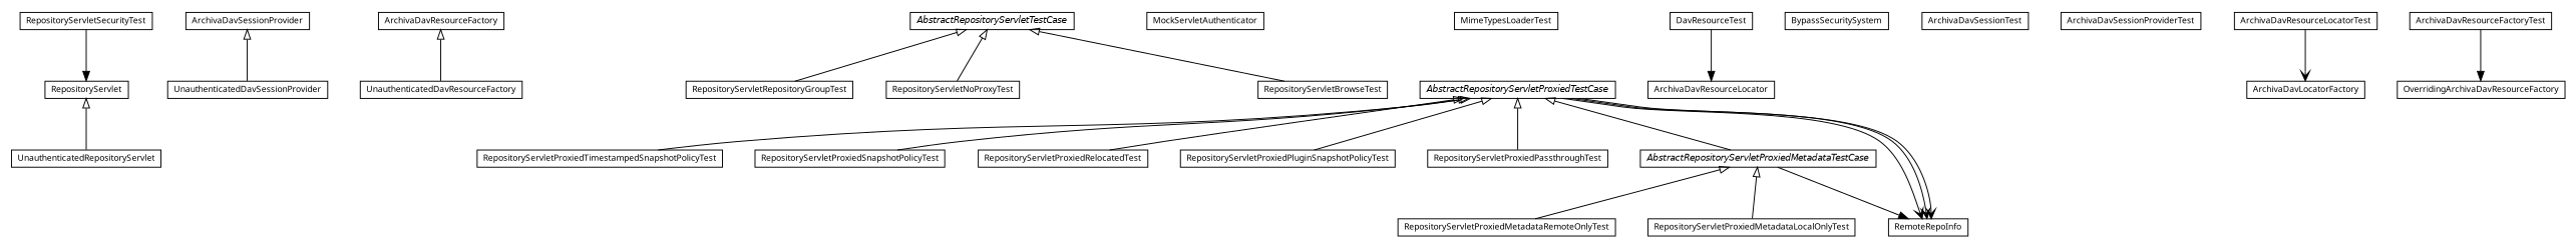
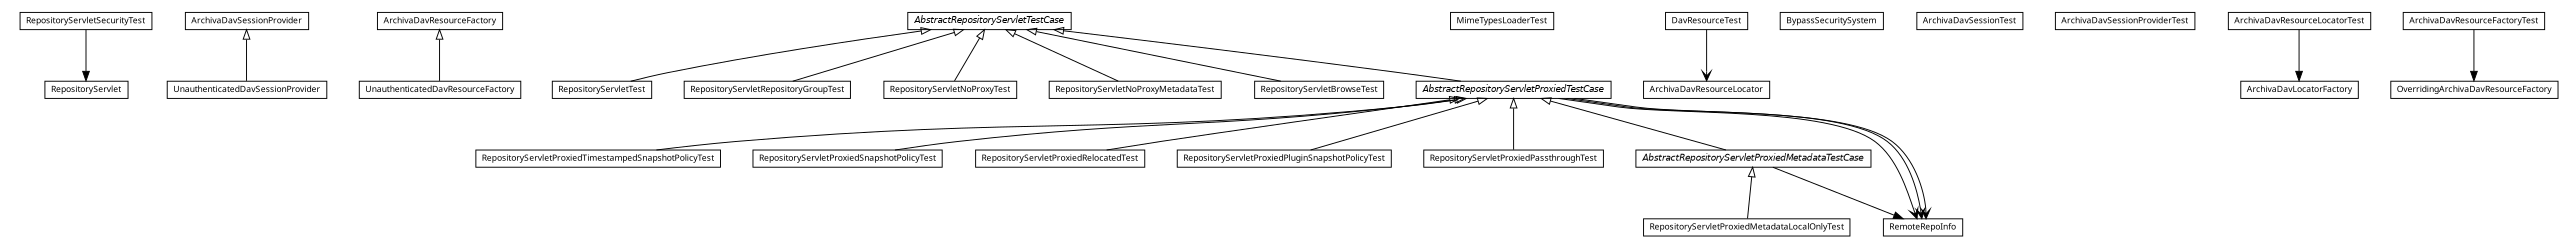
  digraph {
    fontname="Noto Sans"
    node [fontcolor=black fontname="Noto Sans" fontsize=9.0 shape=plaintext]
    edge [fontname="Noto Sans" fontsize=10 headport=p labelfontname=Helvetica labelfontsize=10 tailport=p arrowtail=empty dir=back]
-   n1 [label=<<table border="0" cellborder="1" cellspacing="0" cellpadding="2" port="p" href="./UnauthenticatedRepositoryServlet.html"> 		<tr><td><table border="0" cellspacing="0" cellpadding="1"> 			<tr><td> UnauthenticatedRepositoryServlet </td></tr> 		</table></td></tr> 		</table>>]
    n2 [label=<<table border="0" cellborder="1" cellspacing="0" cellpadding="2" port="p" href="./UnauthenticatedDavSessionProvider.html"> 		<tr><td><table border="0" cellspacing="0" cellpadding="1"> 			<tr><td> UnauthenticatedDavSessionProvider </td></tr> 		</table></td></tr> 		</table>>]
    n3 [label=<<table border="0" cellborder="1" cellspacing="0" cellpadding="2" port="p" href="./UnauthenticatedDavResourceFactory.html"> 		<tr><td><table border="0" cellspacing="0" cellpadding="1"> 			<tr><td> UnauthenticatedDavResourceFactory </td></tr> 		</table></td></tr> 		</table>>]
+   n4 [label=<<table border="0" cellborder="1" cellspacing="0" cellpadding="2" port="p" href="./RepositoryServletTest.html"> 		<tr><td><table border="0" cellspacing="0" cellpadding="1"> 			<tr><td> RepositoryServletTest </td></tr> 		</table></td></tr> 		</table>>]
    n5 [label=<<table border="0" cellborder="1" cellspacing="0" cellpadding="2" port="p" href="./RepositoryServletSecurityTest.html"> 		<tr><td><table border="0" cellspacing="0" cellpadding="1"> 			<tr><td> RepositoryServletSecurityTest </td></tr> 		</table></td></tr> 		</table>>]
    n6 [label=<<table border="0" cellborder="1" cellspacing="0" cellpadding="2" port="p" href="http://java.sun.com/j2se/1.4.2/docs/api/org/apache/maven/archiva/webdav/RepositoryServlet.html"> 		<tr><td><table border="0" cellspacing="0" cellpadding="1"> 			<tr><td> RepositoryServlet </td></tr> 		</table></td></tr> 		</table>>]
    n7 [label=<<table border="0" cellborder="1" cellspacing="0" cellpadding="2" port="p" href="./RepositoryServletRepositoryGroupTest.html"> 		<tr><td><table border="0" cellspacing="0" cellpadding="1"> 			<tr><td> RepositoryServletRepositoryGroupTest </td></tr> 		</table></td></tr> 		</table>>]
    n8 [label=<<table border="0" cellborder="1" cellspacing="0" cellpadding="2" port="p" href="./RepositoryServletProxiedTimestampedSnapshotPolicyTest.html"> 		<tr><td><table border="0" cellspacing="0" cellpadding="1"> 			<tr><td> RepositoryServletProxiedTimestampedSnapshotPolicyTest </td></tr> 		</table></td></tr> 		</table>>]
    n9 [label=<<table border="0" cellborder="1" cellspacing="0" cellpadding="2" port="p" href="./RepositoryServletProxiedSnapshotPolicyTest.html"> 		<tr><td><table border="0" cellspacing="0" cellpadding="1"> 			<tr><td> RepositoryServletProxiedSnapshotPolicyTest </td></tr> 		</table></td></tr> 		</table>>]
    n10 [label=<<table border="0" cellborder="1" cellspacing="0" cellpadding="2" port="p" href="./RepositoryServletProxiedRelocatedTest.html"> 		<tr><td><table border="0" cellspacing="0" cellpadding="1"> 			<tr><td> RepositoryServletProxiedRelocatedTest </td></tr> 		</table></td></tr> 		</table>>]
    n11 [label=<<table border="0" cellborder="1" cellspacing="0" cellpadding="2" port="p" href="./RepositoryServletProxiedPluginSnapshotPolicyTest.html"> 		<tr><td><table border="0" cellspacing="0" cellpadding="1"> 			<tr><td> RepositoryServletProxiedPluginSnapshotPolicyTest </td></tr> 		</table></td></tr> 		</table>>]
    n12 [label=<<table border="0" cellborder="1" cellspacing="0" cellpadding="2" port="p" href="./RepositoryServletProxiedPassthroughTest.html"> 		<tr><td><table border="0" cellspacing="0" cellpadding="1"> 			<tr><td> RepositoryServletProxiedPassthroughTest </td></tr> 		</table></td></tr> 		</table>>]
-   n13 [label=<<table border="0" cellborder="1" cellspacing="0" cellpadding="2" port="p" href="./RepositoryServletProxiedMetadataRemoteOnlyTest.html"> 		<tr><td><table border="0" cellspacing="0" cellpadding="1"> 			<tr><td> RepositoryServletProxiedMetadataRemoteOnlyTest </td></tr> 		</table></td></tr> 		</table>>]
    n14 [label=<<table border="0" cellborder="1" cellspacing="0" cellpadding="2" port="p" href="./RepositoryServletProxiedMetadataLocalOnlyTest.html"> 		<tr><td><table border="0" cellspacing="0" cellpadding="1"> 			<tr><td> RepositoryServletProxiedMetadataLocalOnlyTest </td></tr> 		</table></td></tr> 		</table>>]
    n15 [label=<<table border="0" cellborder="1" cellspacing="0" cellpadding="2" port="p" href="./RepositoryServletNoProxyTest.html"> 		<tr><td><table border="0" cellspacing="0" cellpadding="1"> 			<tr><td> RepositoryServletNoProxyTest </td></tr> 		</table></td></tr> 		</table>>]
+   n16 [label=<<table border="0" cellborder="1" cellspacing="0" cellpadding="2" port="p" href="./RepositoryServletNoProxyMetadataTest.html"> 		<tr><td><table border="0" cellspacing="0" cellpadding="1"> 			<tr><td> RepositoryServletNoProxyMetadataTest </td></tr> 		</table></td></tr> 		</table>>]
    n17 [label=<<table border="0" cellborder="1" cellspacing="0" cellpadding="2" port="p" href="./RepositoryServletBrowseTest.html"> 		<tr><td><table border="0" cellspacing="0" cellpadding="1"> 			<tr><td> RepositoryServletBrowseTest </td></tr> 		</table></td></tr> 		</table>>]
-   n18 [label=<<table border="0" cellborder="1" cellspacing="0" cellpadding="2" port="p" href="./MockServletAuthenticator.html"> 		<tr><td><table border="0" cellspacing="0" cellpadding="1"> 			<tr><td> MockServletAuthenticator </td></tr> 		</table></td></tr> 		</table>>]
    n19 [label=<<table border="0" cellborder="1" cellspacing="0" cellpadding="2" port="p" href="./MimeTypesLoaderTest.html"> 		<tr><td><table border="0" cellspacing="0" cellpadding="1"> 			<tr><td> MimeTypesLoaderTest </td></tr> 		</table></td></tr> 		</table>>]
    n20 [label=<<table border="0" cellborder="1" cellspacing="0" cellpadding="2" port="p" href="./DavResourceTest.html"> 		<tr><td><table border="0" cellspacing="0" cellpadding="1"> 			<tr><td> DavResourceTest </td></tr> 		</table></td></tr> 		</table>>]
    n21 [label=<<table border="0" cellborder="1" cellspacing="0" cellpadding="2" port="p" href="http://java.sun.com/j2se/1.4.2/docs/api/org/apache/maven/archiva/webdav/ArchivaDavResourceLocator.html"> 		<tr><td><table border="0" cellspacing="0" cellpadding="1"> 			<tr><td> ArchivaDavResourceLocator </td></tr> 		</table></td></tr> 		</table>>]
    n22 [label=<<table border="0" cellborder="1" cellspacing="0" cellpadding="2" port="p" href="./BypassSecuritySystem.html"> 		<tr><td><table border="0" cellspacing="0" cellpadding="1"> 			<tr><td> BypassSecuritySystem </td></tr> 		</table></td></tr> 		</table>>]
    n23 [label=<<table border="0" cellborder="1" cellspacing="0" cellpadding="2" port="p" href="./ArchivaDavSessionTest.html"> 		<tr><td><table border="0" cellspacing="0" cellpadding="1"> 			<tr><td> ArchivaDavSessionTest </td></tr> 		</table></td></tr> 		</table>>]
    n24 [label=<<table border="0" cellborder="1" cellspacing="0" cellpadding="2" port="p" href="./ArchivaDavSessionProviderTest.html"> 		<tr><td><table border="0" cellspacing="0" cellpadding="1"> 			<tr><td> ArchivaDavSessionProviderTest </td></tr> 		</table></td></tr> 		</table>>]
    n25 [label=<<table border="0" cellborder="1" cellspacing="0" cellpadding="2" port="p" href="./ArchivaDavResourceLocatorTest.html"> 		<tr><td><table border="0" cellspacing="0" cellpadding="1"> 			<tr><td> ArchivaDavResourceLocatorTest </td></tr> 		</table></td></tr> 		</table>>]
    n26 [label=<<table border="0" cellborder="1" cellspacing="0" cellpadding="2" port="p" href="http://java.sun.com/j2se/1.4.2/docs/api/org/apache/maven/archiva/webdav/ArchivaDavLocatorFactory.html"> 		<tr><td><table border="0" cellspacing="0" cellpadding="1"> 			<tr><td> ArchivaDavLocatorFactory </td></tr> 		</table></td></tr> 		</table>>]
    n27 [label=<<table border="0" cellborder="1" cellspacing="0" cellpadding="2" port="p" href="./ArchivaDavResourceFactoryTest.html"> 		<tr><td><table border="0" cellspacing="0" cellpadding="1"> 			<tr><td> ArchivaDavResourceFactoryTest </td></tr> 		</table></td></tr> 		</table>>]
    n28 [label=<<table border="0" cellborder="1" cellspacing="0" cellpadding="2" port="p" href="http://java.sun.com/j2se/1.4.2/docs/api/org/apache/maven/archiva/webdav/ArchivaDavResourceFactoryTest/OverridingArchivaDavResourceFactory.html"> 		<tr><td><table border="0" cellspacing="0" cellpadding="1"> 			<tr><td> OverridingArchivaDavResourceFactory </td></tr> 		</table></td></tr> 		</table>>]
    n29 [label=<<table border="0" cellborder="1" cellspacing="0" cellpadding="2" port="p" href="./AbstractRepositoryServletTestCase.html"> 		<tr><td><table border="0" cellspacing="0" cellpadding="1"> 			<tr><td><font face="Helvetica-Oblique"> AbstractRepositoryServletTestCase </font></td></tr> 		</table></td></tr> 		</table>>]
    n30 [label=<<table border="0" cellborder="1" cellspacing="0" cellpadding="2" port="p" href="./AbstractRepositoryServletProxiedTestCase.html"> 		<tr><td><table border="0" cellspacing="0" cellpadding="1"> 			<tr><td><font face="Helvetica-Oblique"> AbstractRepositoryServletProxiedTestCase </font></td></tr> 		</table></td></tr> 		</table>>]
    n31 [label=<<table border="0" cellborder="1" cellspacing="0" cellpadding="2" port="p" href="./AbstractRepositoryServletProxiedMetadataTestCase.html"> 		<tr><td><table border="0" cellspacing="0" cellpadding="1"> 			<tr><td><font face="Helvetica-Oblique"> AbstractRepositoryServletProxiedMetadataTestCase </font></td></tr> 		</table></td></tr> 		</table>>]
    n32 [label=<<table border="0" cellborder="1" cellspacing="0" cellpadding="2" port="p" href="http://java.sun.com/j2se/1.4.2/docs/api/org/apache/maven/archiva/webdav/AbstractRepositoryServletProxiedTestCase/RemoteRepoInfo.html"> 		<tr><td><table border="0" cellspacing="0" cellpadding="1"> 			<tr><td> RemoteRepoInfo </td></tr> 		</table></td></tr> 		</table>>]
    n33 [label=<<table border="0" cellborder="1" cellspacing="0" cellpadding="2" port="p" href="http://java.sun.com/j2se/1.4.2/docs/api/org/apache/maven/archiva/webdav/ArchivaDavSessionProvider.html"> 		<tr><td><table border="0" cellspacing="0" cellpadding="1"> 			<tr><td> ArchivaDavSessionProvider </td></tr> 		</table></td></tr> 		</table>>]
    n34 [label=<<table border="0" cellborder="1" cellspacing="0" cellpadding="2" port="p" href="http://java.sun.com/j2se/1.4.2/docs/api/org/apache/maven/archiva/webdav/ArchivaDavResourceFactory.html"> 		<tr><td><table border="0" cellspacing="0" cellpadding="1"> 			<tr><td> ArchivaDavResourceFactory </td></tr> 		</table></td></tr> 		</table>>]
    n5 -> n6 [arrowhead=normal color=black fontcolor=black fontsize=10.0 arrowtail="" dir=""]
-   n6 -> n1
-   n20 -> n21 [arrowhead=normal color=black fontcolor=black fontsize=10.0 arrowtail="" dir=""]
-   n25 -> n26 [arrowhead=open color=black fontcolor=black fontsize=10.0 arrowtail="" dir=""]
+   n20 -> n21 [arrowhead=open color=black fontcolor=black fontsize=10.0 arrowtail="" dir=""]
+   n25 -> n26 [arrowhead=normal color=black fontcolor=black fontsize=10.0 arrowtail="" dir=""]
    n27 -> n28 [arrowhead=normal color=black fontcolor=black fontsize=10.0 arrowtail="" dir=""]
+   n29 -> n4
    n29 -> n7
    n29 -> n15
+   n29 -> n16
    n29 -> n17
+   n29 -> n30
    n30 -> n8
    n30 -> n9
    n30 -> n10
    n30 -> n11
    n30 -> n12
    n30 -> n31
    n30 -> n32 [arrowhead=open color=black fontcolor=black fontsize=10.0 arrowtail="" dir=""]
    n30 -> n32 [arrowhead=open color=black fontcolor=black fontsize=10.0 arrowtail="" dir=""]
    n30 -> n32 [arrowhead=open color=black fontcolor=black fontsize=10.0 arrowtail="" dir=""]
-   n31 -> n13
    n31 -> n14
    n31 -> n32 [arrowhead=normal color=black fontcolor=black fontsize=10.0 arrowtail="" dir=""]
    n33 -> n2
    n34 -> n3
  }
